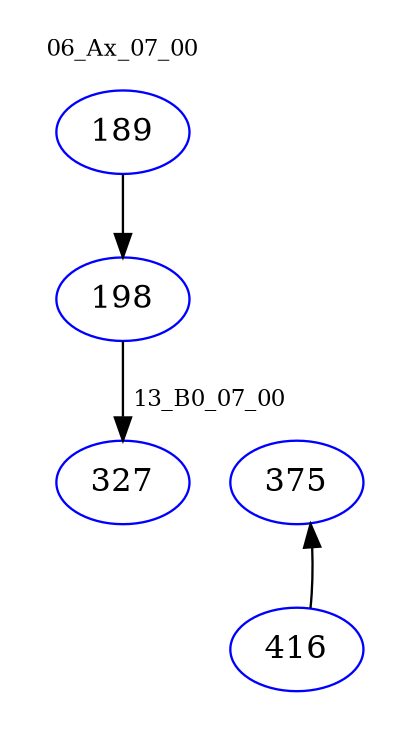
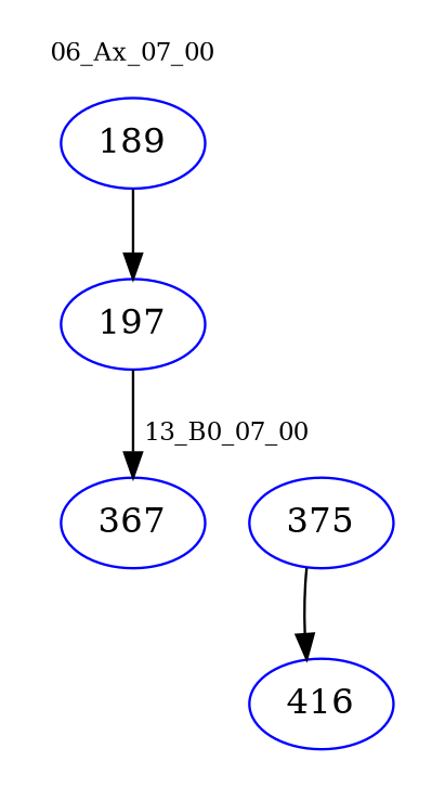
  digraph {
    node [color=blue]
    edge [color=black]
    n1 [label=189]
-   n2 [label=198]
+   n2 [label=197]
    n3 [label=375]
-   n4 [label=327]
+   n4 [label=367]
    n5 [label=416]
    subgraph cluster_1 {
      color=white
      fontsize=10
      label="06_Ax_07_00"
      n1
      n2
    }
    subgraph cluster_2 {
      color=white
      fontsize=10
      label="13_B0_07_00"
      n3
      n4
      n5
    }
    n1 -> n2
    n2 -> n4
-   n5 -> n3
+   n3 -> n5
  }
